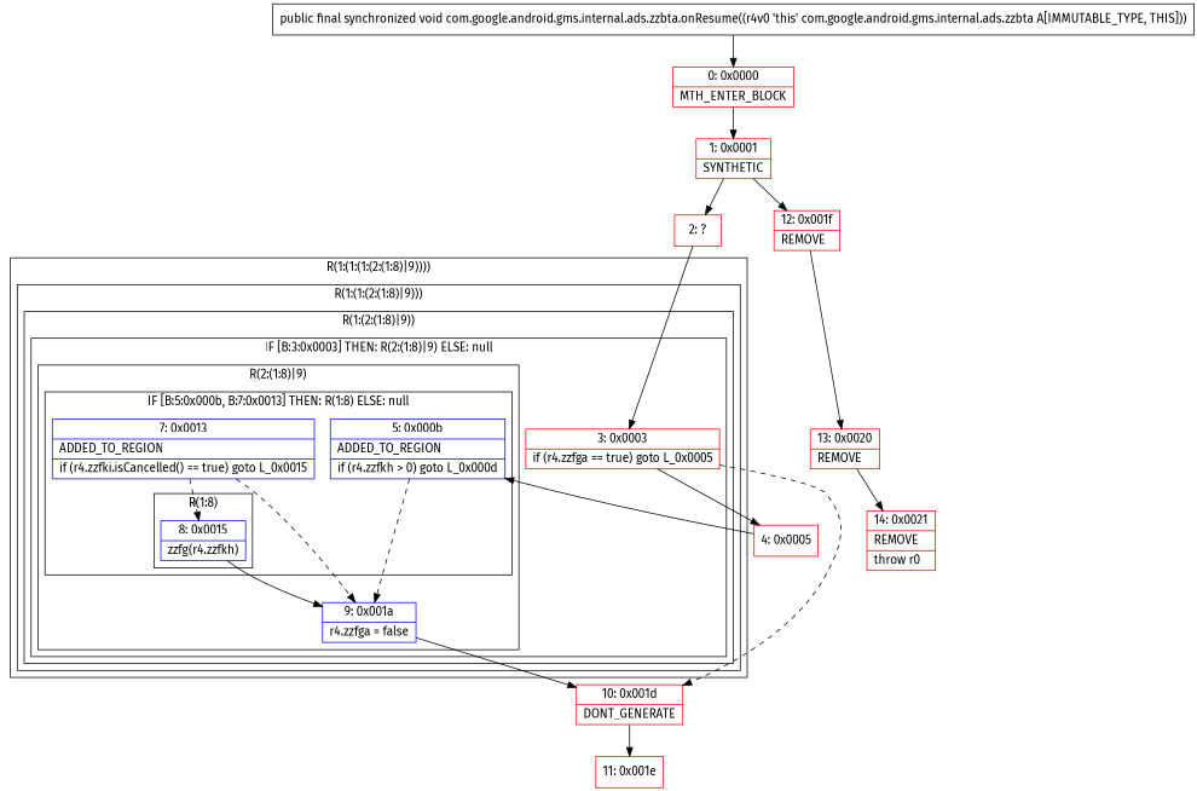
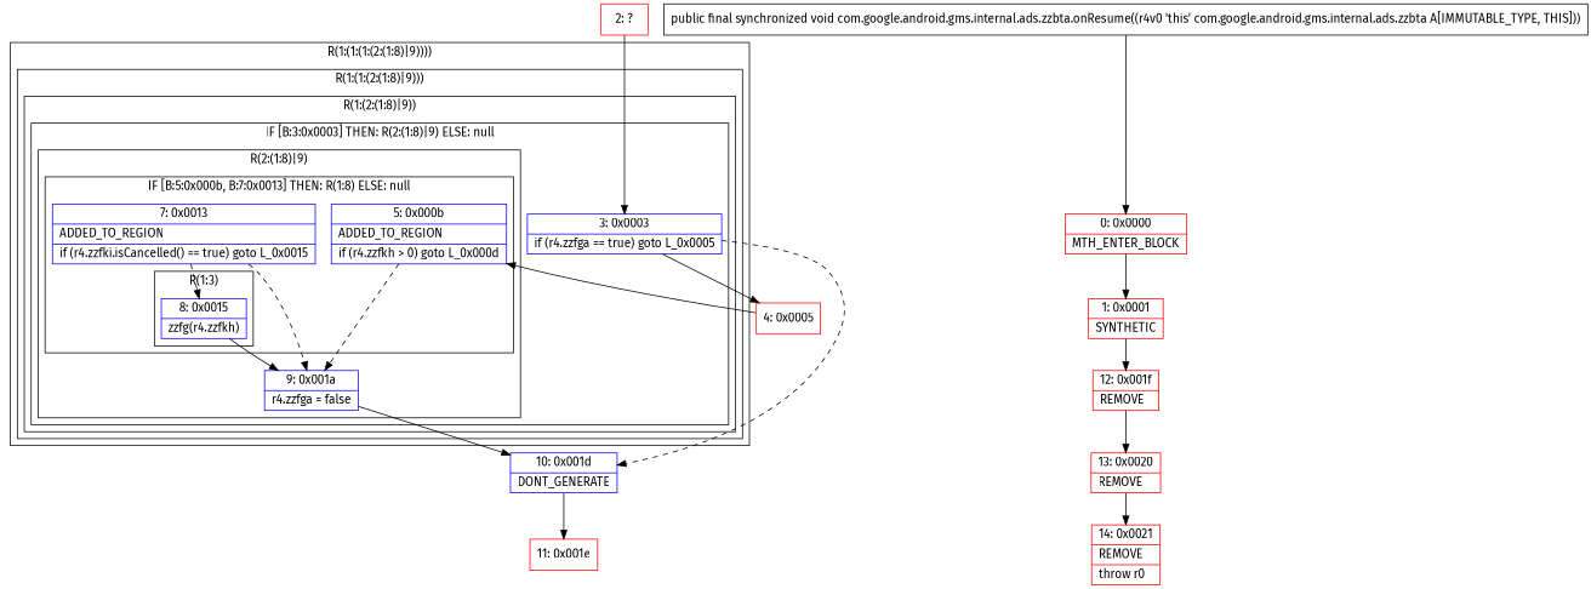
  digraph {
    fontname="Fira Sans"
    node [color=red fontname="Fira Sans" shape=record]
    edge [fontname="Fira Sans"]
    n1 [color=blue label="{8\:\ 0x0015|zzfg(r4.zzfkh)\l}"]
    n2 [color=blue label="{5\:\ 0x000b|ADDED_TO_REGION\l|if (r4.zzfkh \> 0) goto L_0x000d\l}"]
    n3 [color=blue label="{7\:\ 0x0013|ADDED_TO_REGION\l|if (r4.zzfki.isCancelled() == true) goto L_0x0015\l}"]
    n4 [color=blue label="{9\:\ 0x001a|r4.zzfga = false\l}"]
-   n5 [label="{3\:\ 0x0003|if (r4.zzfga == true) goto L_0x0005\l}"]
-   n6 [label="{10\:\ 0x001d|DONT_GENERATE\l}"]
+   n5 [color=blue label="{3\:\ 0x0003|if (r4.zzfga == true) goto L_0x0005\l}"]
+   n6 [color=blue label="{10\:\ 0x001d|DONT_GENERATE\l}"]
    n7 [label="{4\:\ 0x0005}"]
    n8 [label="{11\:\ 0x001e}"]
    n9 [label="{0\:\ 0x0000|MTH_ENTER_BLOCK\l}"]
    n10 [label="{1\:\ 0x0001|SYNTHETIC\l}"]
    n11 [label="{2\:\ ?}"]
    n12 [label="{12\:\ 0x001f|REMOVE\l}"]
    n13 [label="{13\:\ 0x0020|REMOVE\l}"]
    n14 [label="{14\:\ 0x0021|REMOVE\l|throw r0\l}"]
    n15 [label="{public final synchronized void com.google.android.gms.internal.ads.zzbta.onResume((r4v0 'this' com.google.android.gms.internal.ads.zzbta A[IMMUTABLE_TYPE, THIS])) }" color=""]
    subgraph cluster_1 {
      label="R(1:(1:(1:(2:(1:8)|9))))"
      subgraph cluster_2 {
        label="R(1:(1:(2:(1:8)|9)))"
        subgraph cluster_3 {
          label="R(1:(2:(1:8)|9))"
          subgraph cluster_4 {
            label="IF [B:3:0x0003] THEN: R(2:(1:8)|9) ELSE: null"
            n5
            subgraph cluster_5 {
              label="R(2:(1:8)|9)"
              n4
              subgraph cluster_6 {
                label="IF [B:5:0x000b, B:7:0x0013] THEN: R(1:8) ELSE: null"
                n2
                n3
                subgraph cluster_7 {
-                 label="R(1:8)"
+                 label="R(1:3)"
                  n1
                }
              }
            }
          }
        }
      }
    }
    n1 -> n4
    n2 -> n4 [style=dashed]
    n3 -> n1 [style=dashed]
    n3 -> n4 [style=dashed]
    n4 -> n6
    n5 -> n6 [style=dashed]
    n5 -> n7
    n6 -> n8
    n7 -> n2
    n9 -> n10
-   n10 -> n11
    n10 -> n12
    n11 -> n5
    n12 -> n13
    n13 -> n14
    n15 -> n9
  }
